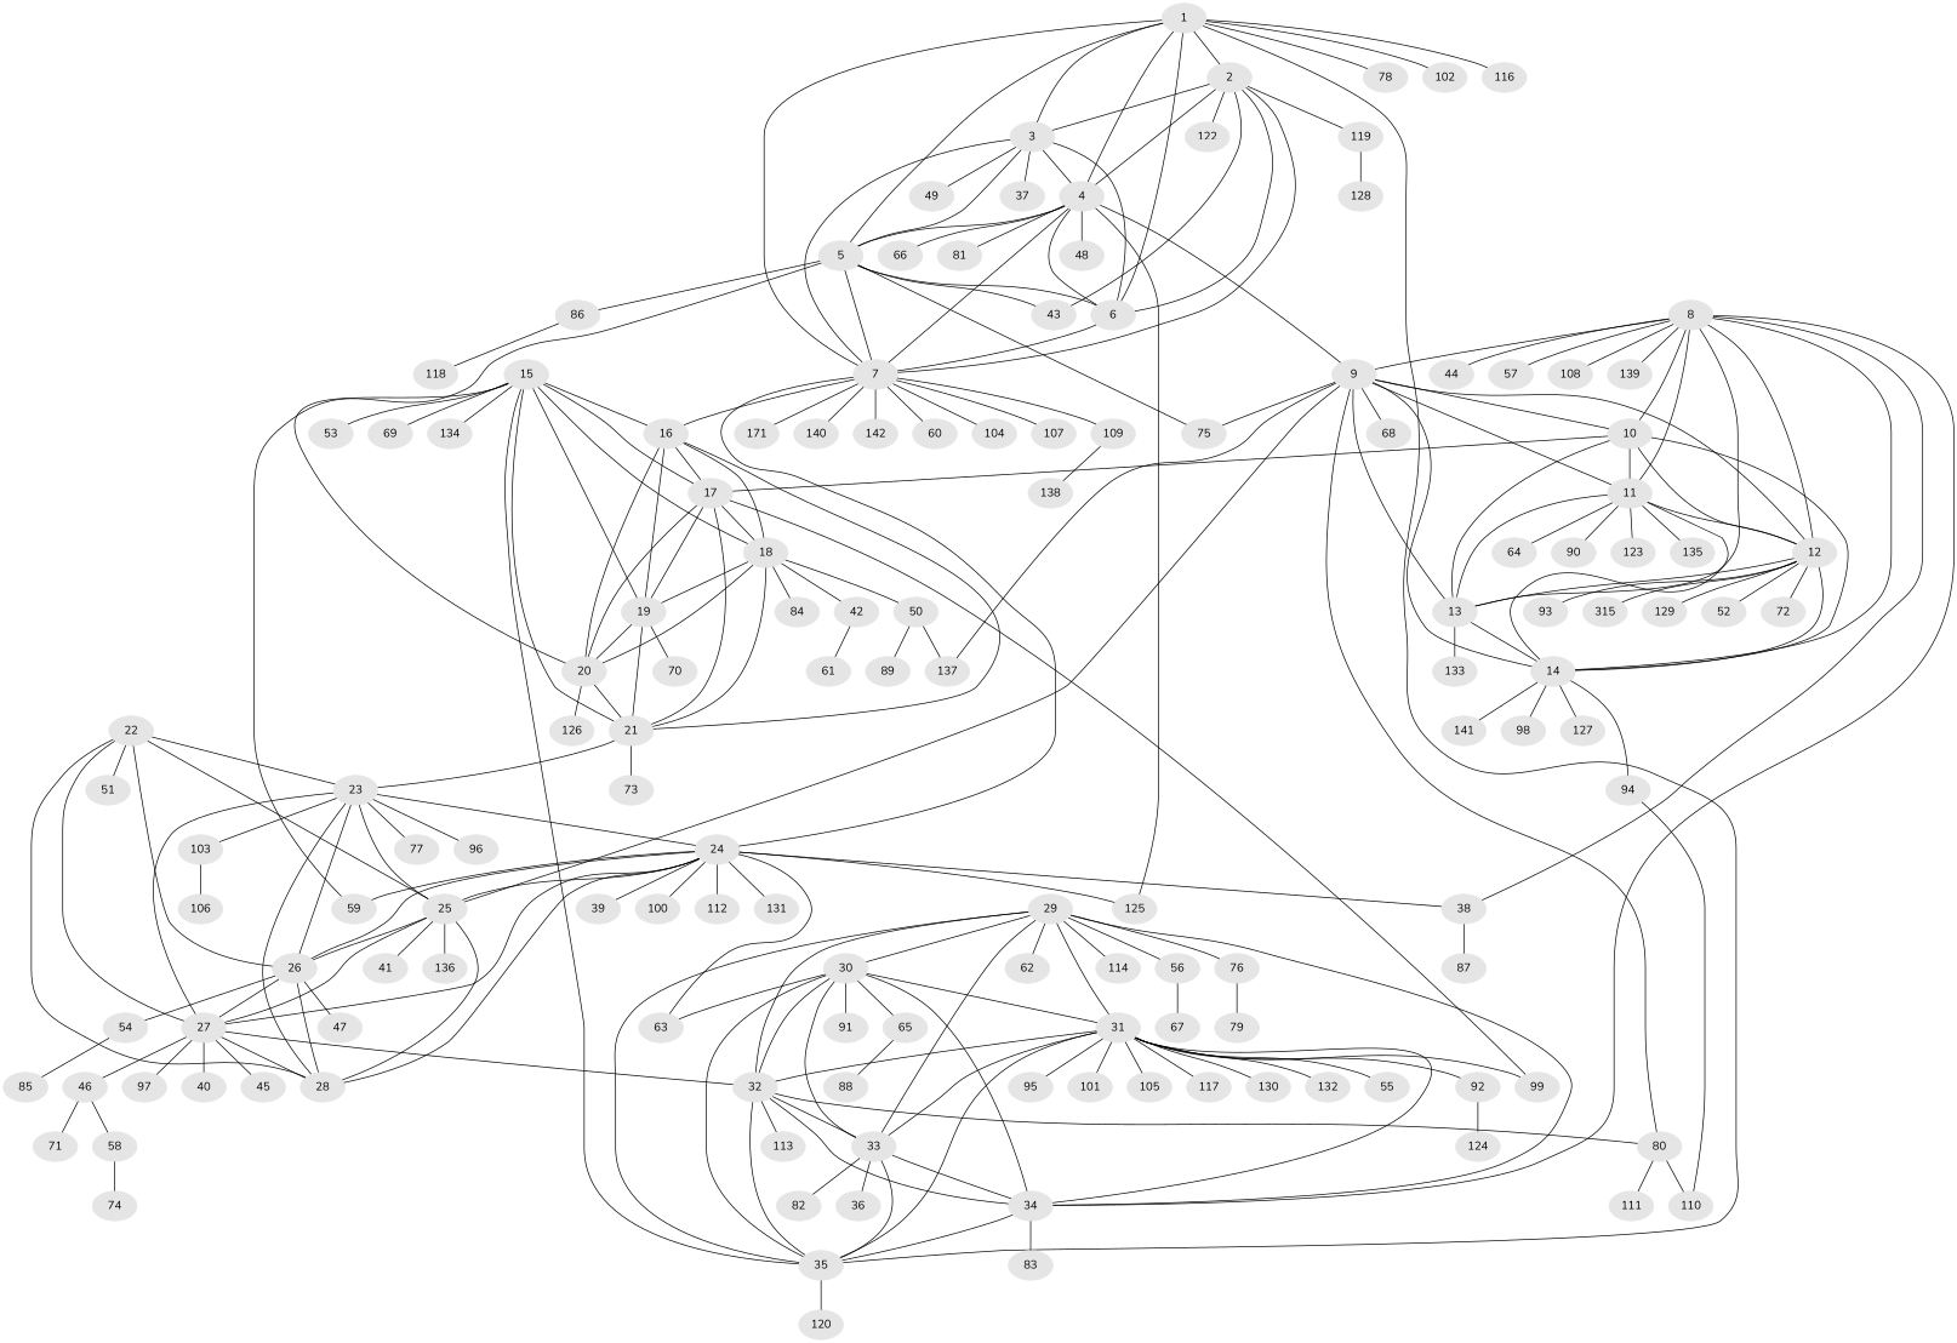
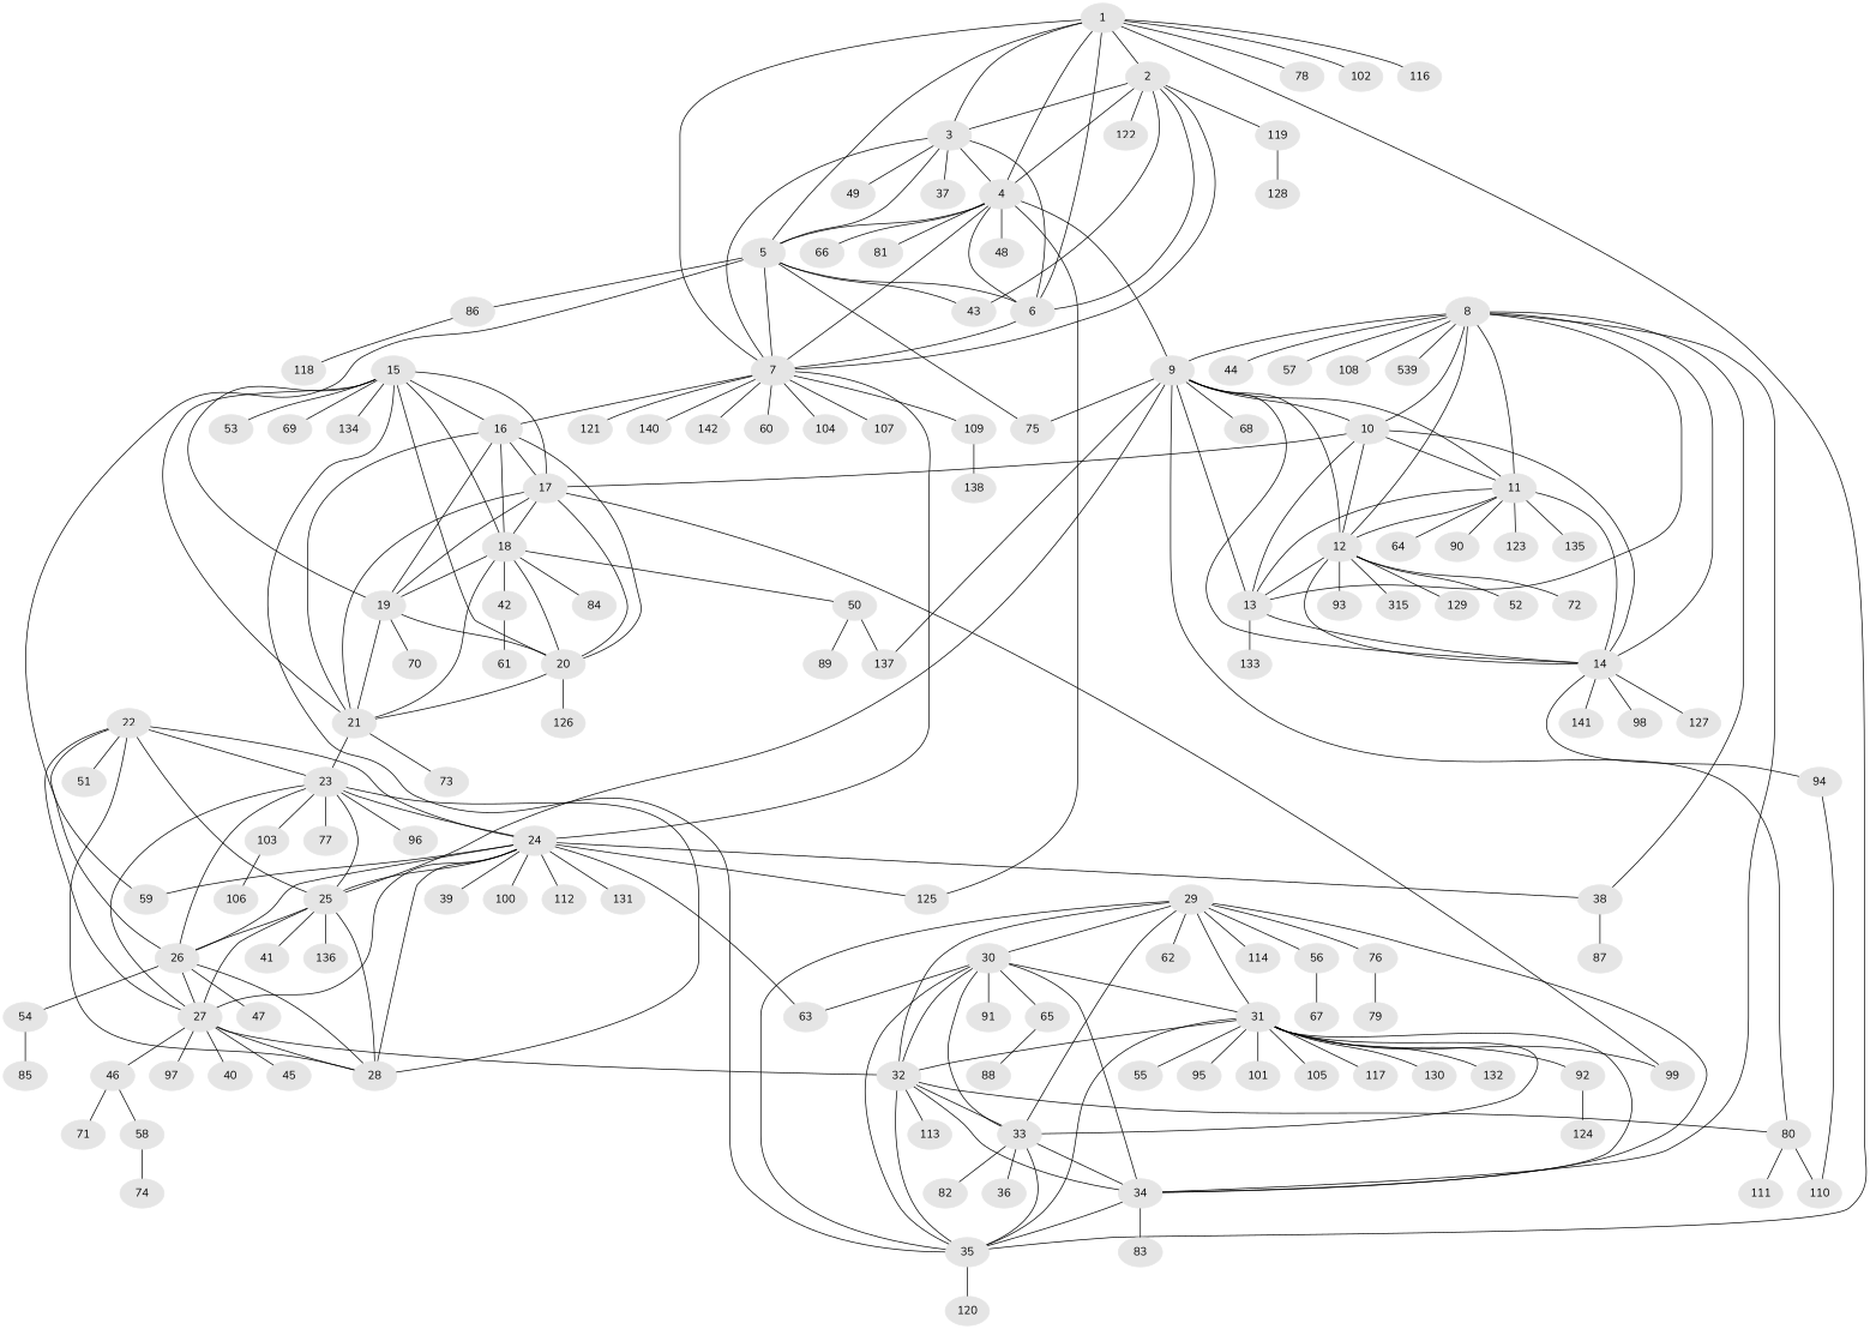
  graph {
    fontname=Nunito
    node [color=gray90 fontname=Nunito style=filled]
    edge [fontname=Nunito]
    1
    2
    3
    4
    5
    6
    7
    35
    78
    102
    116
    119
    122
    43
    37
    49
    9
    48
    66
    81
    125
    59
    75
    86
    16
    24
    60
    104
    107
    109
-   121 [label=171]
+   121
    140
    142
    120
    128
    10
    11
    12
    13
    14
    25
    68
    80
    137
    118
    17
    18
    19
    20
    21
    38
    26
    27
    28
    39
    63
    100
    112
    131
    138
    8
    34
    44
    57
    108
-   139
+   139 [label=539]
    64
    90
    123
    135
    52
    72
    93
    n74 [label=315]
    129
    133
    94
    98
    127
    141
    83
    87
    41
    136
    110
    111
    99
    15
    53
    69
    134
    42
    50
    84
    70
    126
    23
    73
    61
    89
    77
    96
    103
    22
    51
    47
    54
    32
    40
    45
    46
    97
    106
    85
    33
    113
    58
    71
    29
    30
    31
    56
    62
    76
    114
    65
    91
    55
    92
    95
    101
    105
    117
    130
    132
    36
    82
    67
    79
    88
    124
    74
    1 -- 2
    1 -- 3
    1 -- 4
    1 -- 5
    1 -- 6
    1 -- 7
    1 -- 35
    1 -- 78
    1 -- 102
    1 -- 116
    2 -- 3
    2 -- 4
    2 -- 6
    2 -- 7
    2 -- 119
    2 -- 122
    2 -- 43
    3 -- 4
    3 -- 5
    3 -- 6
    3 -- 7
    3 -- 37
    3 -- 49
    4 -- 5
    4 -- 6
    4 -- 7
    4 -- 9
    4 -- 48
    4 -- 66
    4 -- 81
    4 -- 125
    5 -- 6
    5 -- 7
    5 -- 43
    5 -- 59
    5 -- 75
    5 -- 86
    6 -- 7
    7 -- 16
    7 -- 24
    7 -- 60
    7 -- 104
    7 -- 107
    7 -- 109
    7 -- 121
    7 -- 140
    7 -- 142
    35 -- 120
    119 -- 128
    9 -- 75
    9 -- 10
    9 -- 11
    9 -- 12
    9 -- 13
    9 -- 14
    9 -- 25
    9 -- 68
    9 -- 80
    9 -- 137
    86 -- 118
    16 -- 17
    16 -- 18
    16 -- 19
    16 -- 20
    16 -- 21
    24 -- 125
    24 -- 59
    24 -- 25
    24 -- 38
    24 -- 26
    24 -- 27
    24 -- 28
    24 -- 39
    24 -- 63
    24 -- 100
    24 -- 112
    24 -- 131
    109 -- 138
    10 -- 11
    10 -- 12
    10 -- 13
    10 -- 14
    10 -- 17
    11 -- 12
    11 -- 13
    11 -- 14
    11 -- 64
    11 -- 90
    11 -- 123
    11 -- 135
    12 -- 13
    12 -- 14
    12 -- 52
    12 -- 72
    12 -- 93
    12 -- n74
    12 -- 129
    13 -- 14
    13 -- 133
    14 -- 94
    14 -- 98
    14 -- 127
    14 -- 141
    25 -- 26
    25 -- 27
    25 -- 28
    25 -- 41
    25 -- 136
    80 -- 110
    80 -- 111
    17 -- 18
    17 -- 19
    17 -- 20
    17 -- 21
    17 -- 99
    18 -- 19
    18 -- 20
    18 -- 21
    18 -- 42
    18 -- 50
    18 -- 84
    19 -- 20
    19 -- 21
    19 -- 70
    20 -- 21
    20 -- 126
    21 -- 23
    21 -- 73
    38 -- 87
    26 -- 27
    26 -- 28
    26 -- 47
    26 -- 54
    27 -- 28
    27 -- 32
    27 -- 40
    27 -- 45
    27 -- 46
    27 -- 97
    8 -- 9
    8 -- 10
    8 -- 11
    8 -- 12
    8 -- 13
    8 -- 14
    8 -- 38
    8 -- 34
    8 -- 44
    8 -- 57
    8 -- 108
    8 -- 139
    34 -- 35
    34 -- 83
    94 -- 110
    15 -- 35
    15 -- 16
    15 -- 17
    15 -- 18
    15 -- 19
    15 -- 20
    15 -- 21
    15 -- 53
    15 -- 69
    15 -- 134
    42 -- 61
    50 -- 137
    50 -- 89
    23 -- 24
    23 -- 25
    23 -- 26
    23 -- 27
    23 -- 28
    23 -- 77
    23 -- 96
    23 -- 103
    103 -- 106
+   22 -- 24
    22 -- 25
    22 -- 26
    22 -- 27
    22 -- 28
    22 -- 23
    22 -- 51
    54 -- 85
    32 -- 35
    32 -- 80
    32 -- 34
    32 -- 33
    32 -- 113
    46 -- 58
    46 -- 71
    33 -- 35
    33 -- 34
    33 -- 36
    33 -- 82
    58 -- 74
    29 -- 35
    29 -- 34
    29 -- 32
    29 -- 33
    29 -- 30
    29 -- 31
    29 -- 56
    29 -- 62
    29 -- 76
    29 -- 114
    30 -- 35
    30 -- 63
    30 -- 34
    30 -- 32
    30 -- 33
    30 -- 31
    30 -- 65
    30 -- 91
    31 -- 35
    31 -- 34
    31 -- 99
    31 -- 32
    31 -- 33
    31 -- 55
    31 -- 92
    31 -- 95
    31 -- 101
    31 -- 105
    31 -- 117
    31 -- 130
    31 -- 132
    56 -- 67
    76 -- 79
    65 -- 88
    92 -- 124
  }
